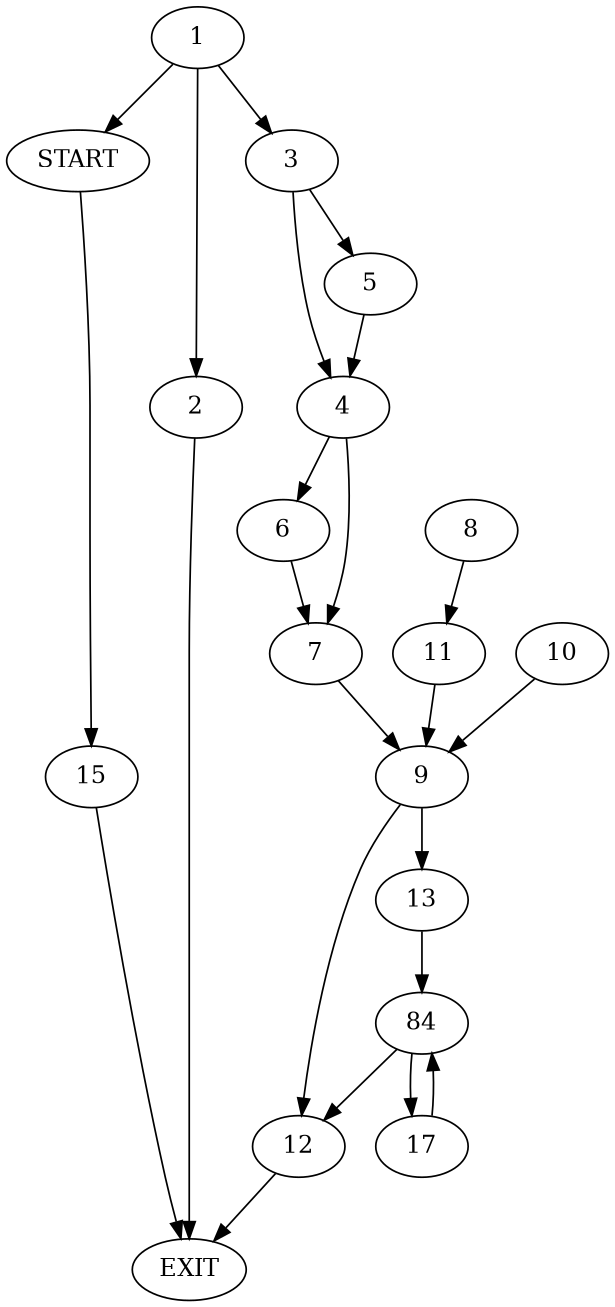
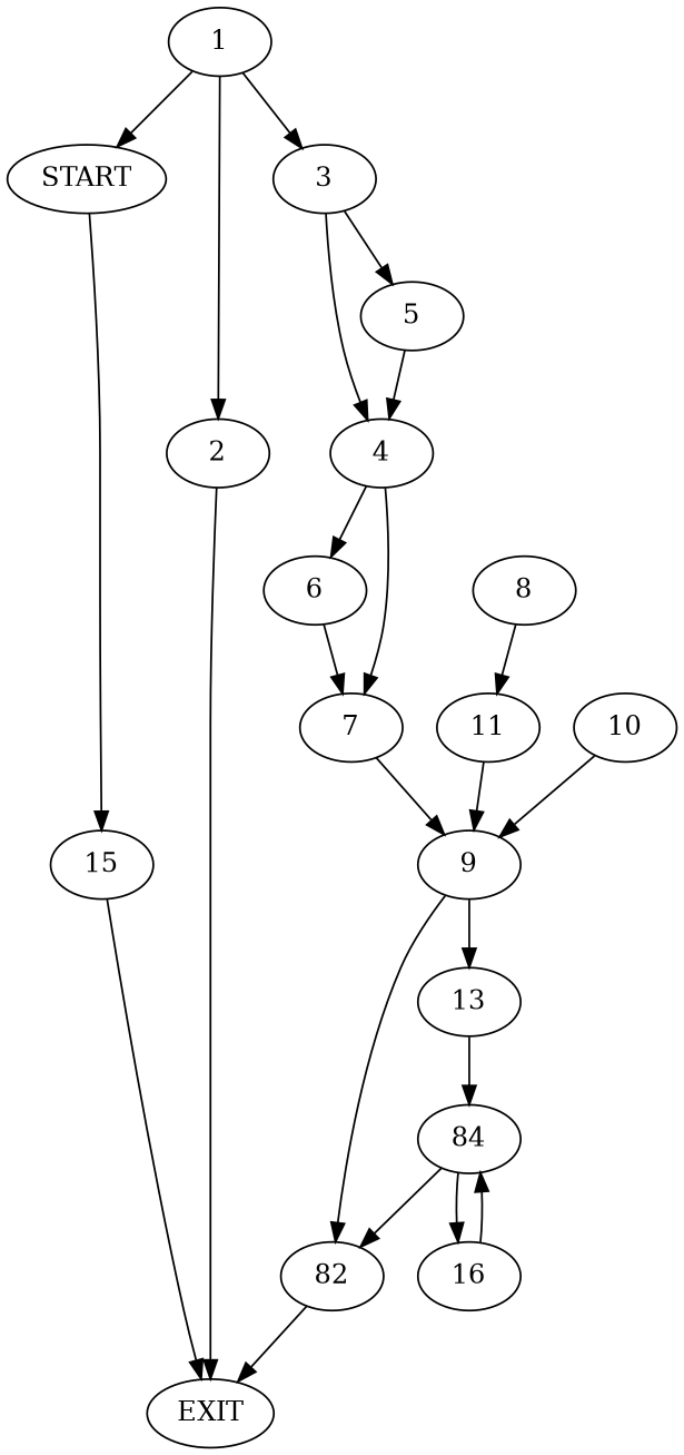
  digraph {
    n1 [label=START]
    15
    1
    2
    3
    n6 [label=EXIT]
    4
    5
    6
    7
    9
    8
    11
-   12
+   12 [label=82]
    13
    10
    n17 [label=84]
-   16 [label=17]
+   16
    n1 -> 15
    15 -> n6
    1 -> n1
    1 -> 2
    1 -> 3
    2 -> n6
    3 -> 4
    3 -> 5
    4 -> 6
    4 -> 7
    5 -> 4
    6 -> 7
    7 -> 9
    9 -> 12
    9 -> 13
    8 -> 11
    11 -> 9
    12 -> n6
    13 -> n17
    10 -> 9
    n17 -> 12
    n17 -> 16
    16 -> n17
  }
